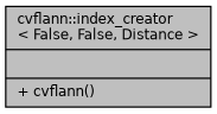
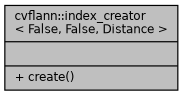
  digraph {
-   n1 [color=black fillcolor=grey75 fontcolor=black fontname=Helvetica fontsize=10 height=0.2 label="{cvflann::index_creator\l\< False, False, Distance \>\n||+ cvflann()\l}" shape=record style=filled width=0.4]
+   n1 [color=black fillcolor=grey75 fontcolor=black fontname=Helvetica fontsize=10 height=0.2 label="{cvflann::index_creator\l\< False, False, Distance \>\n||+ create()\l}" shape=record style=filled width=0.4]
  }
